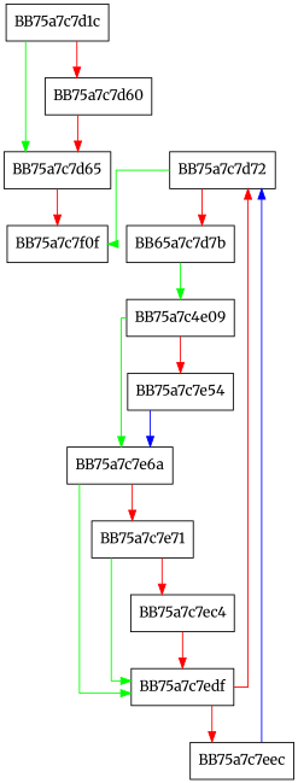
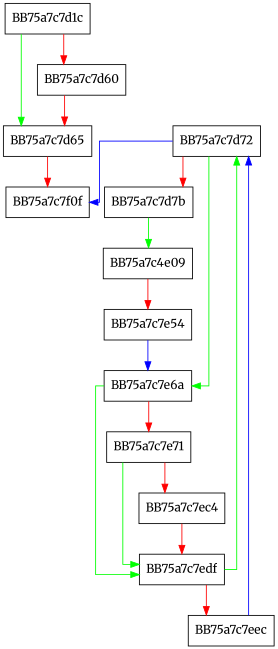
  digraph {
    fontname=Merriweather
    splines=ortho
    node [fontname=Merriweather shape=box]
    edge [color=red fontname=Merriweather]
    BB75a7c7d1c
    BB75a7c7d65
    BB75a7c7d60
    BB75a7c7f0f
    BB75a7c7d72
-   BB75a7c7d7b [label=BB65a7c7d7b]
+   BB75a7c7d7b
    n7 [label=BB75a7c4e09]
    BB75a7c7e6a
    BB75a7c7e54
    BB75a7c7edf
    BB75a7c7e71
    BB75a7c7eec
    BB75a7c7ec4
    BB75a7c7d1c -> BB75a7c7d65 [color=green]
    BB75a7c7d1c -> BB75a7c7d60
    BB75a7c7d65 -> BB75a7c7f0f
    BB75a7c7d60 -> BB75a7c7d65
-   BB75a7c7d72 -> BB75a7c7f0f [color=green]
+   BB75a7c7d72 -> BB75a7c7f0f [color=blue]
    BB75a7c7d72 -> BB75a7c7d7b
    BB75a7c7d7b -> n7 [color=green]
-   n7 -> BB75a7c7e6a [color=green]
+   BB75a7c7d72 -> BB75a7c7e6a [color=green]
    n7 -> BB75a7c7e54
    BB75a7c7e6a -> BB75a7c7edf [color=green]
    BB75a7c7e6a -> BB75a7c7e71
    BB75a7c7e54 -> BB75a7c7e6a [color=blue]
-   BB75a7c7edf -> BB75a7c7d72
+   BB75a7c7edf -> BB75a7c7d72 [color=green]
    BB75a7c7edf -> BB75a7c7eec
    BB75a7c7e71 -> BB75a7c7edf [color=green]
    BB75a7c7e71 -> BB75a7c7ec4
    BB75a7c7eec -> BB75a7c7d72 [color=blue]
    BB75a7c7ec4 -> BB75a7c7edf
  }
